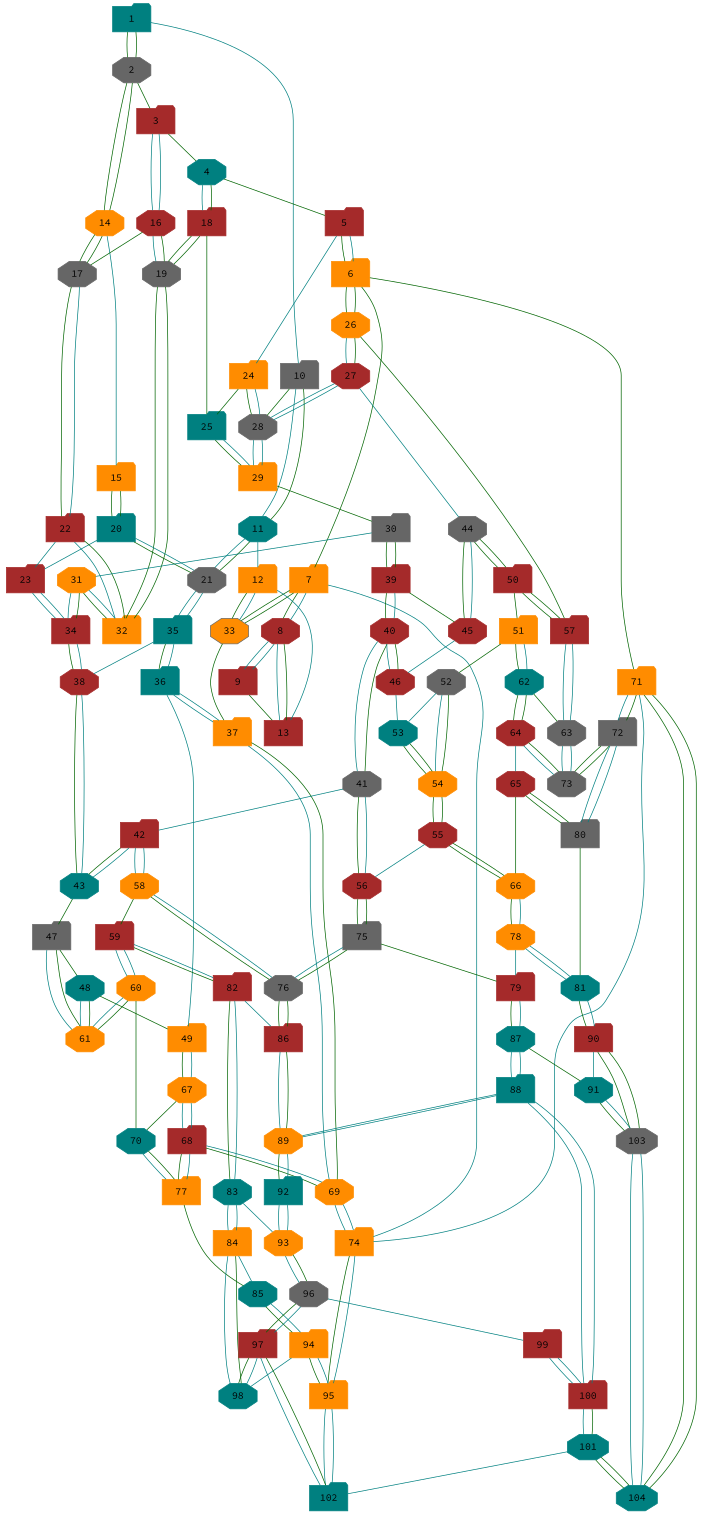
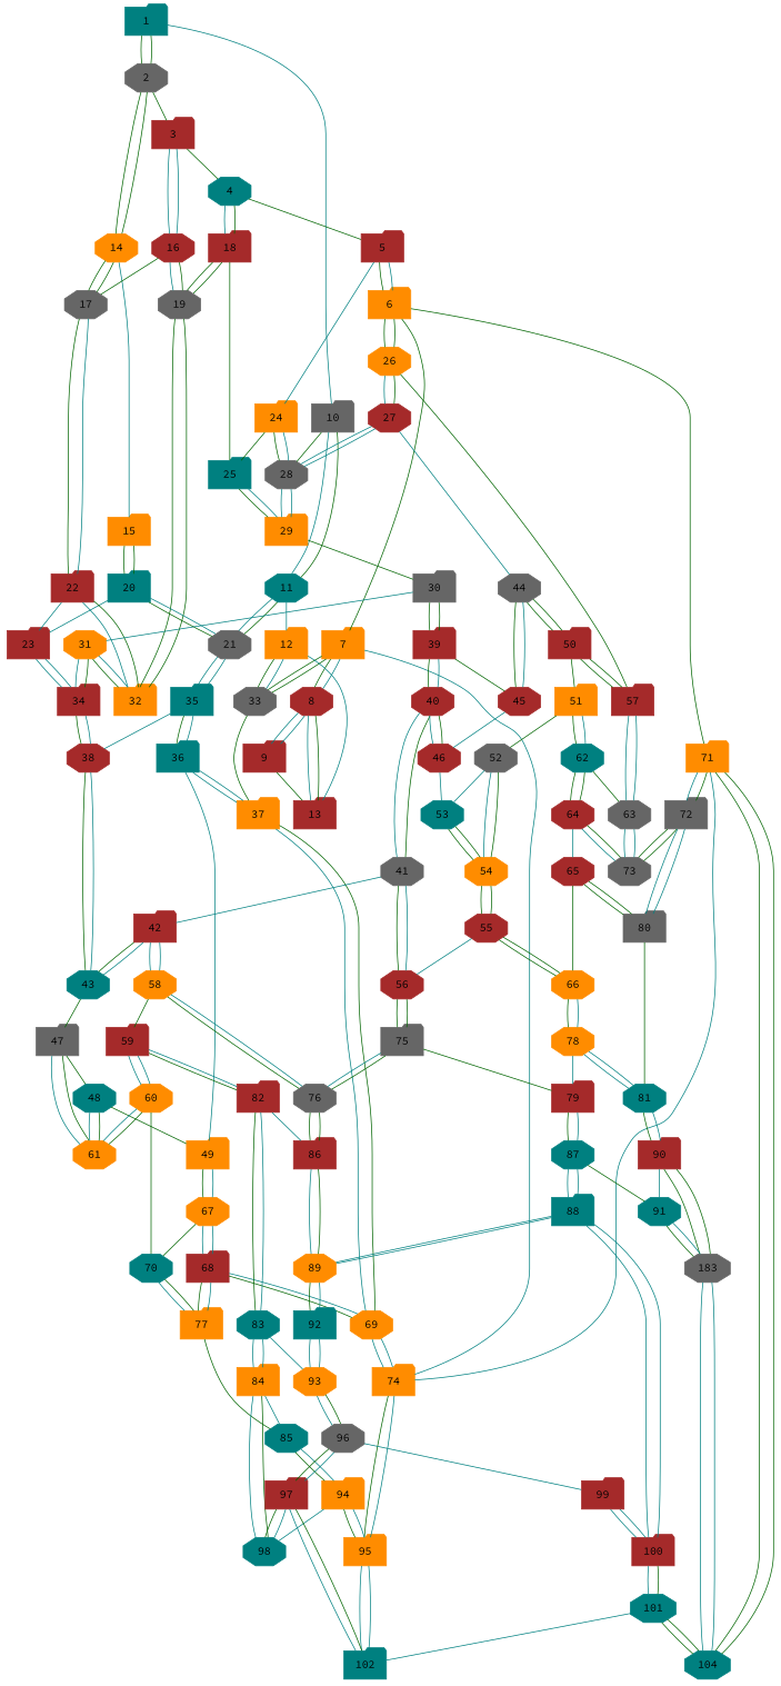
  graph {
    fontname="Source Code Pro"
    node [color=brown fontname="Source Code Pro" shape=octagon style=filled]
    edge [color=teal fontname="Source Code Pro"]
    1 [color=teal shape=folder]
    2 [color=gray40]
    10 [color=gray40 shape=folder]
    3 [shape=folder]
    14 [color=darkorange]
    11 [color=teal]
    28 [color=gray40]
    4 [color=teal]
    16
    15 [color=darkorange shape=folder]
    17 [color=gray40]
    5 [shape=folder]
    18 [shape=folder]
    19 [color=gray40]
    6 [color=darkorange shape=folder]
    24 [color=darkorange shape=folder]
    25 [color=teal shape=folder]
    7 [color=darkorange shape=folder]
    26 [color=darkorange]
    71 [color=darkorange shape=folder]
    8
-   33 [color=gray40 fillcolor=darkorange]
+   33 [color=gray40]
    74 [color=darkorange shape=folder]
    27
    57 [shape=folder]
    72 [color=gray40 shape=folder]
    104 [color=teal]
    9 [shape=folder]
    13 [shape=folder]
    37 [color=darkorange shape=folder]
    95 [color=darkorange shape=folder]
    12 [color=darkorange shape=folder]
    21 [color=gray40]
    20 [color=teal shape=folder]
    35 [color=teal shape=folder]
    22 [shape=folder]
    23 [shape=folder]
    32 [color=darkorange shape=folder]
    29 [color=darkorange shape=folder]
    34 [shape=folder]
    38
    36 [color=teal shape=folder]
    30 [color=gray40 shape=folder]
    44 [color=gray40]
    63 [color=gray40]
    45
    50 [shape=folder]
    31 [color=darkorange]
    39 [shape=folder]
    40
    69 [color=darkorange]
    43 [color=teal]
    49 [color=darkorange shape=folder]
    67 [color=darkorange]
    47 [color=gray40 shape=folder]
    41 [color=gray40]
    46
    42 [shape=folder]
    56
    53 [color=teal]
    58 [color=darkorange]
    75 [color=gray40 shape=folder]
    59 [shape=folder]
    76 [color=gray40]
    48 [color=teal]
    61 [color=darkorange]
    51 [color=darkorange shape=folder]
    54 [color=darkorange]
    70 [color=teal]
    68 [shape=folder]
    52 [color=gray40]
    62 [color=teal]
    64
    55
    66 [color=darkorange]
    78 [color=darkorange]
    79 [shape=folder]
    73 [color=gray40]
    60 [color=darkorange]
    82 [shape=folder]
    86 [shape=folder]
    83 [color=teal]
    77 [color=darkorange shape=folder]
    65
    80 [color=gray40 shape=folder]
    81 [color=teal]
    85 [color=teal]
    102 [color=teal shape=folder]
    87 [color=teal]
    89 [color=darkorange]
    94 [color=darkorange shape=folder]
    90 [shape=folder]
    88 [color=teal shape=folder]
    91 [color=teal]
-   103 [color=gray40]
+   103 [color=gray40 label=183]
    84 [color=darkorange shape=folder]
    93 [color=darkorange]
    98 [color=teal]
    96 [color=gray40]
    92 [color=teal shape=folder]
    100 [shape=folder]
    101 [color=teal]
    97 [shape=folder]
    99 [shape=folder]
    1 -- 2 [color=darkgreen]
    1 -- 2 [color=darkgreen]
    1 -- 10
    2 -- 3 [color=darkgreen]
    2 -- 14 [color=darkgreen]
    2 -- 14 [color=darkgreen]
    10 -- 11
    10 -- 11 [color=darkgreen]
    10 -- 28 [color=darkgreen]
    3 -- 4 [color=darkgreen]
    3 -- 16
    3 -- 16
    14 -- 15
    14 -- 17 [color=darkgreen]
    14 -- 17 [color=darkgreen]
    11 -- 12
    11 -- 21
    11 -- 21 [color=darkgreen]
    28 -- 29
    28 -- 29
    4 -- 5 [color=darkgreen]
    4 -- 18
    4 -- 18 [color=darkgreen]
    16 -- 17 [color=darkgreen]
    16 -- 19
    16 -- 19 [color=darkgreen]
    15 -- 20 [color=darkgreen]
    15 -- 20 [color=darkgreen]
    17 -- 22 [color=darkgreen]
    17 -- 22
    5 -- 6 [color=darkgreen]
    5 -- 6
    5 -- 24
    18 -- 19 [color=darkgreen]
    18 -- 19 [color=darkgreen]
    18 -- 25 [color=darkgreen]
    19 -- 32 [color=darkgreen]
    19 -- 32 [color=darkgreen]
    6 -- 7 [color=darkgreen]
    6 -- 26 [color=darkgreen]
    6 -- 26 [color=darkgreen]
    6 -- 71 [color=darkgreen]
    24 -- 28 [color=darkgreen]
    24 -- 28
    24 -- 25 [color=darkgreen]
    25 -- 29 [color=darkgreen]
    25 -- 29
    7 -- 8 [color=darkgreen]
    7 -- 8
    7 -- 33 [color=darkgreen]
    7 -- 33 [color=darkgreen]
    7 -- 74
    26 -- 27
    26 -- 27 [color=darkgreen]
    26 -- 57 [color=darkgreen]
    71 -- 74
    71 -- 72
    71 -- 72 [color=darkgreen]
    71 -- 104 [color=darkgreen]
    71 -- 104 [color=darkgreen]
    8 -- 9
    8 -- 9
    8 -- 13
    8 -- 13 [color=darkgreen]
    33 -- 37 [color=darkgreen]
    74 -- 95 [color=darkgreen]
    74 -- 95
    27 -- 28
    27 -- 28
    27 -- 44
    57 -- 63
    57 -- 63
    72 -- 73 [color=darkgreen]
    72 -- 73 [color=darkgreen]
    72 -- 80
    72 -- 80
    9 -- 13 [color=darkgreen]
    37 -- 69
    37 -- 69 [color=darkgreen]
    95 -- 102
    95 -- 102
    12 -- 33 [color=darkgreen]
    12 -- 33
    12 -- 13
    21 -- 35
    21 -- 35
    20 -- 21 [color=darkgreen]
    20 -- 21
    20 -- 23
    35 -- 38
    35 -- 36 [color=darkgreen]
    35 -- 36
    22 -- 23
    22 -- 32
    22 -- 32 [color=darkgreen]
    23 -- 34
    23 -- 34
    29 -- 30 [color=darkgreen]
    34 -- 38 [color=darkgreen]
    34 -- 38
    38 -- 43 [color=darkgreen]
    38 -- 43
    36 -- 37
    36 -- 37
    36 -- 49
    30 -- 31
    30 -- 39 [color=darkgreen]
    30 -- 39 [color=darkgreen]
    44 -- 45 [color=darkgreen]
    44 -- 45
    44 -- 50 [color=darkgreen]
    44 -- 50 [color=darkgreen]
    63 -- 73
    63 -- 73
    45 -- 46
    50 -- 57 [color=darkgreen]
    50 -- 57 [color=darkgreen]
    50 -- 51 [color=darkgreen]
    31 -- 32 [color=darkgreen]
    31 -- 32
    31 -- 34
    31 -- 34 [color=darkgreen]
    39 -- 45 [color=darkgreen]
    39 -- 40 [color=darkgreen]
    39 -- 40
    40 -- 41
    40 -- 41 [color=darkgreen]
    40 -- 46
    40 -- 46 [color=darkgreen]
    69 -- 74
    69 -- 74
    43 -- 47 [color=darkgreen]
    49 -- 67 [color=darkgreen]
    49 -- 67
    67 -- 70 [color=darkgreen]
    67 -- 68
    67 -- 68
    47 -- 48 [color=darkgreen]
    47 -- 61
    47 -- 61 [color=darkgreen]
    41 -- 42
    41 -- 56 [color=darkgreen]
    41 -- 56
    46 -- 53
    42 -- 43 [color=darkgreen]
    42 -- 43
    42 -- 58
    42 -- 58
    56 -- 75 [color=darkgreen]
    56 -- 75 [color=darkgreen]
    53 -- 54 [color=darkgreen]
    53 -- 54 [color=darkgreen]
    58 -- 59 [color=darkgreen]
    58 -- 76 [color=darkgreen]
    58 -- 76
    75 -- 76
    75 -- 76 [color=darkgreen]
    75 -- 79 [color=darkgreen]
    59 -- 60
    59 -- 60
    59 -- 82 [color=darkgreen]
    59 -- 82
    76 -- 86 [color=darkgreen]
    76 -- 86 [color=darkgreen]
    48 -- 49 [color=darkgreen]
    48 -- 61
    48 -- 61 [color=darkgreen]
    51 -- 52 [color=darkgreen]
    51 -- 62 [color=darkgreen]
    51 -- 62
    54 -- 55 [color=darkgreen]
    54 -- 55 [color=darkgreen]
    70 -- 77
    70 -- 77 [color=darkgreen]
    68 -- 69 [color=darkgreen]
    68 -- 69
    68 -- 77 [color=darkgreen]
    68 -- 77
    52 -- 53
    52 -- 54
    52 -- 54 [color=darkgreen]
    62 -- 63 [color=darkgreen]
    62 -- 64 [color=darkgreen]
    62 -- 64 [color=darkgreen]
    64 -- 73
    64 -- 73 [color=darkgreen]
    64 -- 65
    55 -- 56
    55 -- 66 [color=darkgreen]
    55 -- 66 [color=darkgreen]
    66 -- 78 [color=darkgreen]
    66 -- 78
    78 -- 79
    78 -- 81
    78 -- 81
    79 -- 87 [color=darkgreen]
    79 -- 87
    60 -- 61
    60 -- 61 [color=darkgreen]
    60 -- 70 [color=darkgreen]
    82 -- 86
    82 -- 83 [color=darkgreen]
    82 -- 83
    86 -- 89
    86 -- 89 [color=darkgreen]
    83 -- 84
    83 -- 84
    83 -- 93
    77 -- 85 [color=darkgreen]
    65 -- 66 [color=darkgreen]
    65 -- 80 [color=darkgreen]
    65 -- 80 [color=darkgreen]
    80 -- 81 [color=darkgreen]
    81 -- 90 [color=darkgreen]
    81 -- 90
    85 -- 94 [color=darkgreen]
    85 -- 94
    87 -- 88
    87 -- 88
    87 -- 91 [color=darkgreen]
    89 -- 92 [color=darkgreen]
    89 -- 92
    94 -- 95 [color=darkgreen]
    94 -- 95
    94 -- 98
    90 -- 91
    90 -- 103 [color=darkgreen]
    90 -- 103 [color=darkgreen]
    88 -- 89
    88 -- 89
    88 -- 100
    88 -- 100
    91 -- 103 [color=darkgreen]
    91 -- 103
    103 -- 104
    103 -- 104
    84 -- 85
    84 -- 98
    84 -- 98 [color=darkgreen]
    93 -- 96
    93 -- 96 [color=darkgreen]
    96 -- 97 [color=darkgreen]
    96 -- 97
    96 -- 99
    92 -- 93
    92 -- 93
    100 -- 101
    100 -- 101 [color=darkgreen]
    101 -- 104 [color=darkgreen]
    101 -- 104 [color=darkgreen]
    101 -- 102
    97 -- 102
    97 -- 102 [color=darkgreen]
    97 -- 98 [color=darkgreen]
    97 -- 98
    99 -- 100
    99 -- 100
  }
